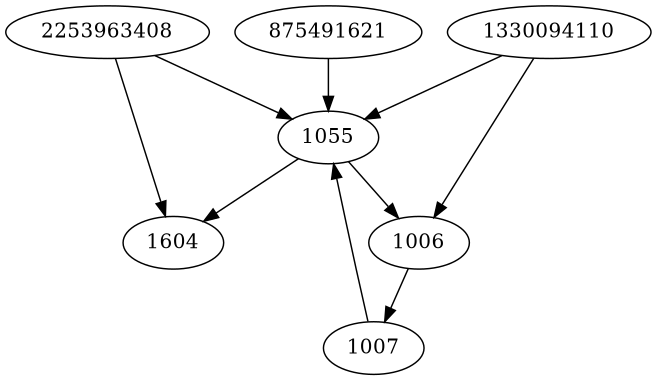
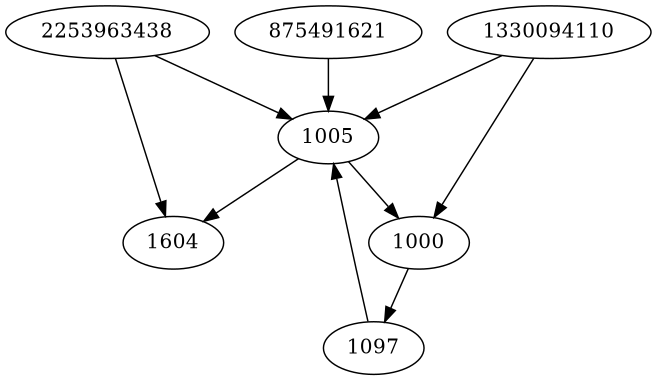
  strict digraph {
    n1 [label=875491621]
-   1005 [label=1055]
+   1005
    n3 [label=1604]
-   1006
-   1007
-   2253963438 [label=2253963408]
+   1006 [label=1000]
+   1007 [label=1097]
+   2253963438
    n7 [label=1330094110]
    n1 -> 1005
    1005 -> n3
    1005 -> 1006
    1006 -> 1007
    1007 -> 1005
    2253963438 -> 1005
    2253963438 -> n3
    n7 -> 1005
    n7 -> 1006
  }
